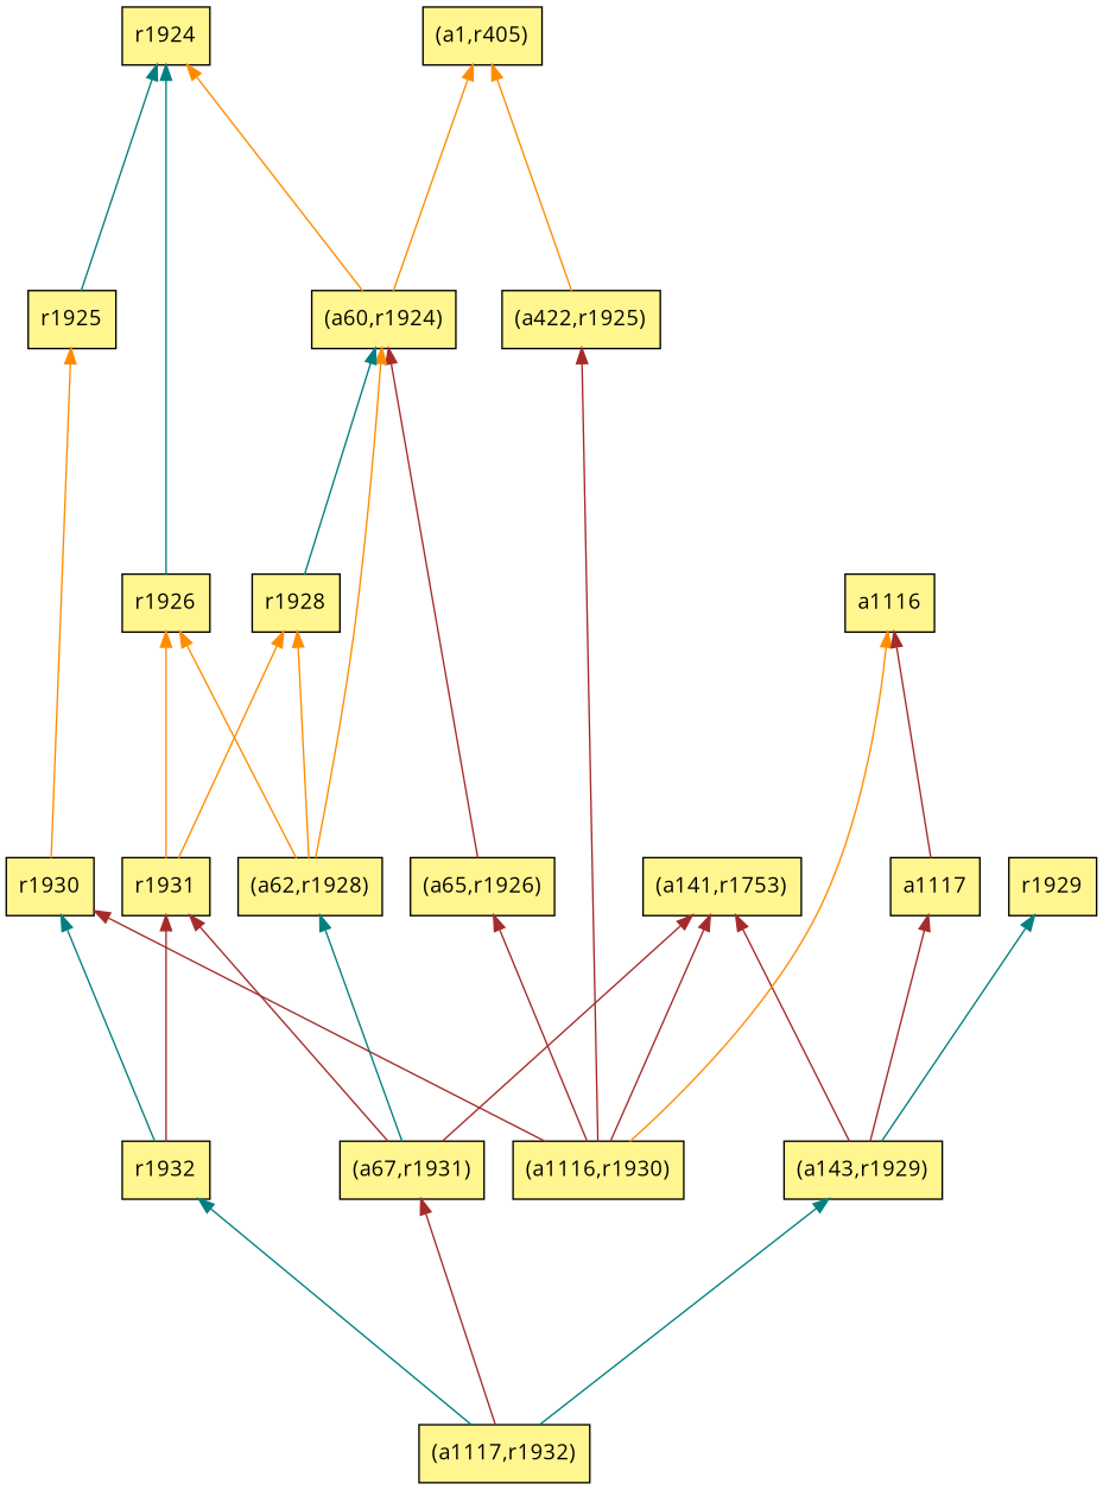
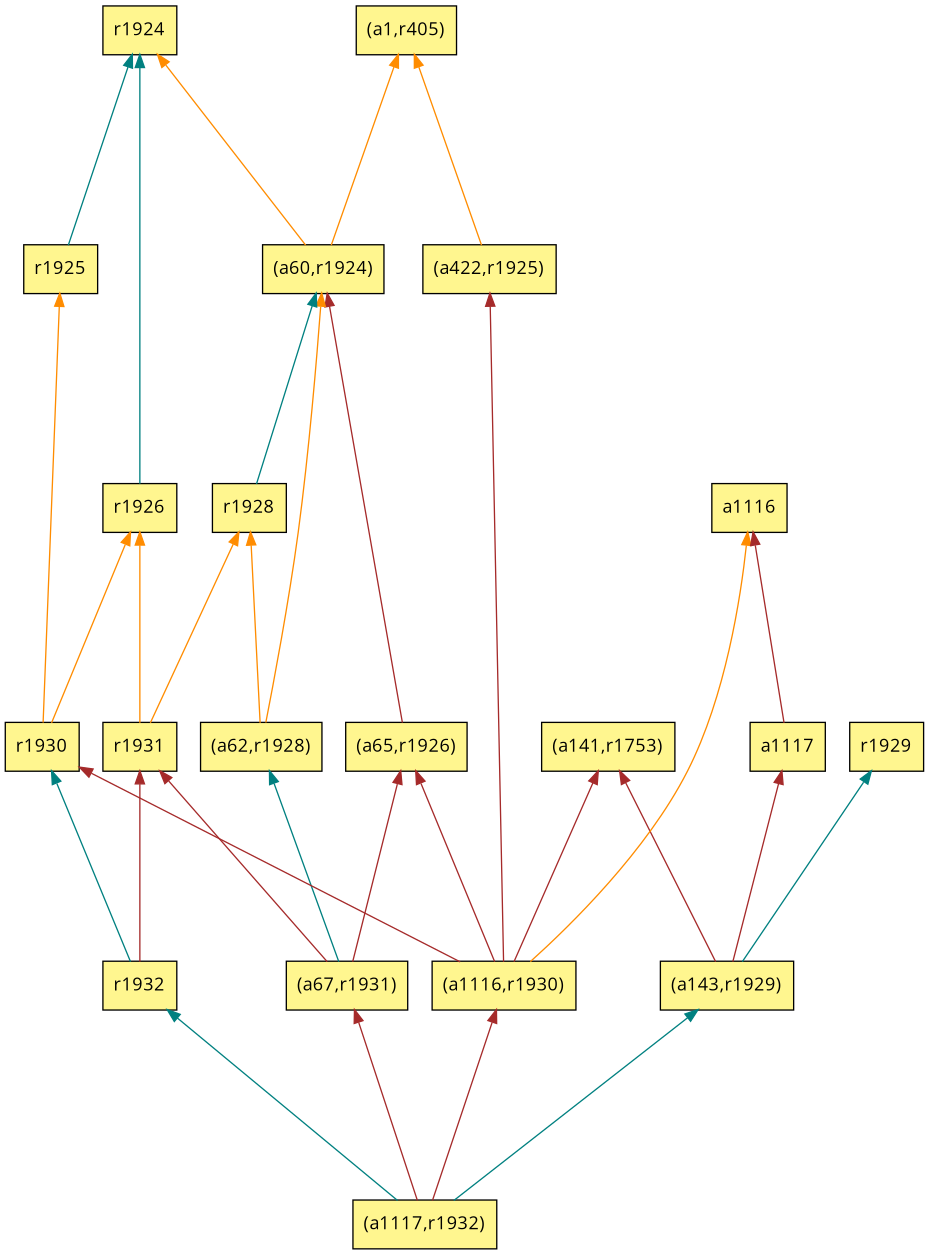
  digraph {
    fontname="Open Sans"
    rankdir=BT
    ranksep=2.0
    node [fillcolor=khaki1 fontname="Open Sans" shape=record style=filled]
    edge [color=brown fontname="Open Sans"]
    n1 [label="{(a1117,r1932)}"]
    n2 [label="{r1932}"]
    n3 [label="{(a67,r1931)}"]
    n4 [label="{(a143,r1929)}"]
    n5 [label="{(a1116,r1930)}"]
    n6 [label="{r1930}"]
    n7 [label="{r1931}"]
    n8 [label="{(a65,r1926)}"]
    n9 [label="{(a62,r1928)}"]
    n10 [label="{a1117}"]
    n11 [label="{r1929}"]
    n12 [label="{(a141,r1753)}"]
    n13 [label="{a1116}"]
    n14 [label="{(a422,r1925)}"]
    n15 [label="{(a60,r1924)}"]
    n16 [label="{r1926}"]
    n17 [label="{r1924}"]
    n18 [label="{(a1,r405)}"]
    n19 [label="{r1925}"]
    n20 [label="{r1928}"]
    n1 -> n2 [color=teal]
    n1 -> n3
    n1 -> n4 [color=teal]
+   n1 -> n5
    n2 -> n6 [color=teal]
    n2 -> n7
    n3 -> n7
-   n3 -> n12
+   n3 -> n8
    n3 -> n9 [color=teal]
    n4 -> n10
    n4 -> n11 [color=teal]
    n4 -> n12
    n5 -> n6
    n5 -> n8
    n5 -> n12
    n5 -> n13 [color=darkorange]
    n5 -> n14
-   n9 -> n16 [color=darkorange]
+   n6 -> n16 [color=darkorange]
    n6 -> n19 [color=darkorange]
    n7 -> n16 [color=darkorange]
    n7 -> n20 [color=darkorange]
    n8 -> n15
    n9 -> n15 [color=darkorange]
    n9 -> n20 [color=darkorange]
    n10 -> n13
    n14 -> n18 [color=darkorange]
    n15 -> n17 [color=darkorange]
    n15 -> n18 [color=darkorange]
    n16 -> n17 [color=teal]
    n19 -> n17 [color=teal]
    n20 -> n15 [color=teal]
  }
